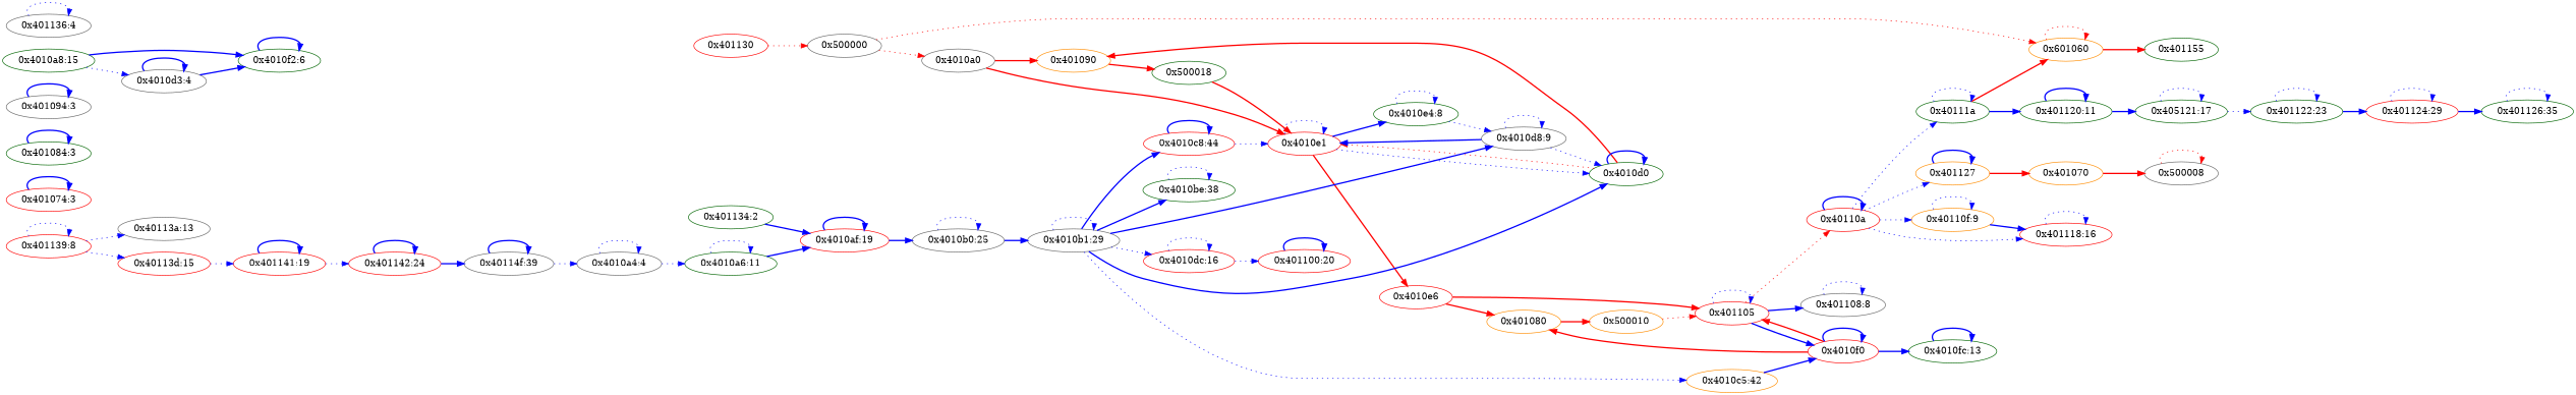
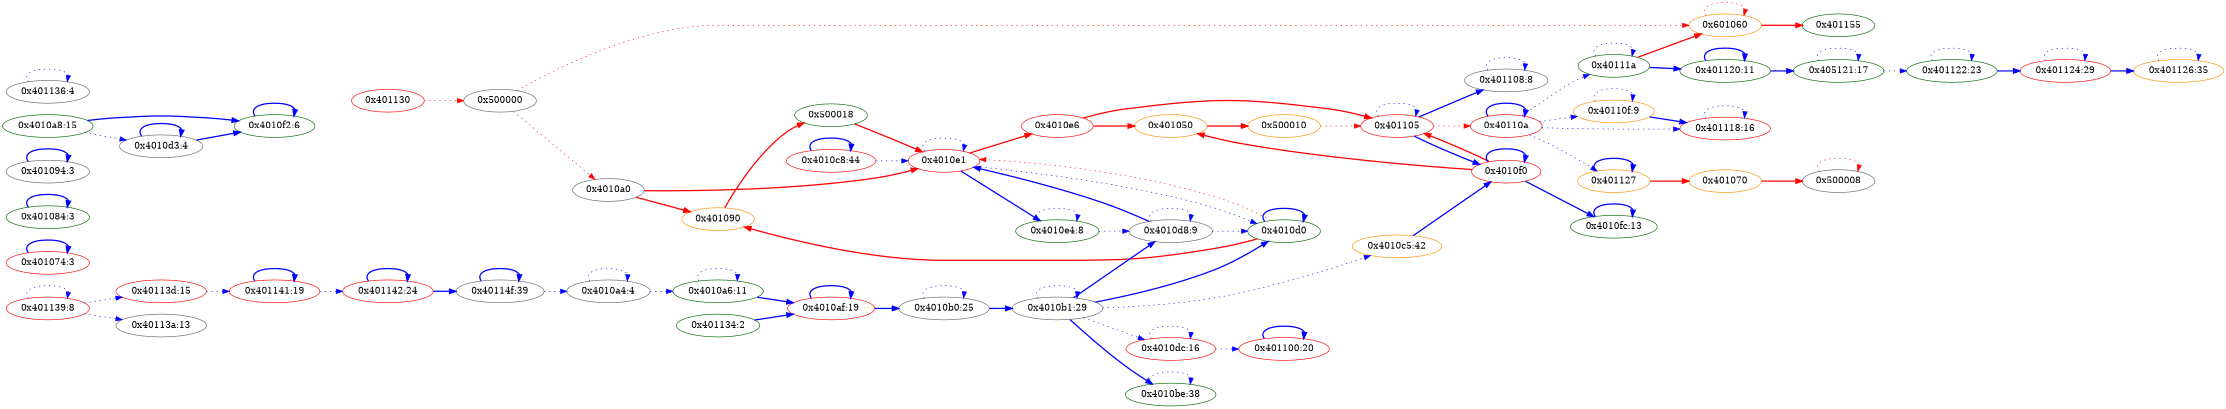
  digraph {
    rankdir=LR
    node [color=red]
    edge [color=blue style=bold type=data]
    n1 [label="0x401130"]
    n2 [color=gray40 label="0x500000"]
    n3 [color=gray40 label="0x4010a0"]
    n4 [color=darkorange label="0x601060"]
    n5 [color=darkorange label="0x401090"]
    n6 [label="0x4010e1"]
    n7 [color=darkgreen label="0x401155"]
    n8 [color=darkgreen label="0x500018"]
    n9 [color=darkgreen label="0x4010d0"]
    n10 [label="0x4010e6"]
    n11 [color=darkgreen label="0x4010e4:8"]
-   n12 [color=darkorange label="0x401080"]
+   n12 [color=darkorange label="0x401050"]
    n13 [label="0x401105"]
    n14 [color=gray40 label="0x4010d8:9"]
    n15 [color=darkorange label="0x500010"]
    n16 [label="0x4010f0"]
    n17 [label="0x40110a"]
    n18 [color=gray40 label="0x401108:8"]
    n19 [color=darkgreen label="0x4010fc:13"]
    n20 [color=darkgreen label="0x40111a"]
    n21 [color=darkorange label="0x401127"]
    n22 [color=darkorange label="0x40110f:9"]
    n23 [label="0x401118:16"]
    n24 [color=darkgreen label="0x401120:11"]
    n25 [color=darkorange label="0x401070"]
    n26 [color=darkgreen label="0x405121:17"]
    n27 [color=gray40 label="0x500008"]
    n28 [label="0x401074:3"]
    n29 [color=darkgreen label="0x401084:3"]
    n30 [color=gray40 label="0x401094:3"]
    n31 [color=darkgreen label="0x4010f2:6"]
    n32 [label="0x401100:20"]
    n33 [color=darkgreen label="0x401122:23"]
    n34 [label="0x401124:29"]
-   n35 [color=darkgreen label="0x401126:35"]
+   n35 [color=darkorange label="0x401126:35"]
    n36 [color=gray40 label="0x4010d3:4"]
    n37 [label="0x4010dc:16"]
    n38 [color=gray40 label="0x4010a4:4"]
    n39 [color=darkgreen label="0x4010a6:11"]
    n40 [label="0x4010af:19"]
    n41 [color=gray40 label="0x4010b0:25"]
    n42 [color=gray40 label="0x4010b1:29"]
    n43 [color=darkgreen label="0x4010be:38"]
    n44 [color=darkorange label="0x4010c5:42"]
    n45 [label="0x4010c8:44"]
    n46 [color=darkgreen label="0x4010a8:15"]
    n47 [color=gray40 label="0x401136:4"]
    n48 [label="0x401139:8"]
    n49 [color=gray40 label="0x40113a:13"]
    n50 [label="0x40113d:15"]
    n51 [label="0x401141:19"]
    n52 [label="0x401142:24"]
    n53 [color=gray40 label="0x40114f:39"]
    n54 [color=darkgreen label="0x401134:2"]
    n1 -> n2 [color=red style=dotted type=control]
    n2 -> n3 [color=red style=dotted type=control]
    n2 -> n4 [color=red style=dotted type=control]
    n3 -> n5 [color=red type=control]
    n3 -> n6 [color=red type=control]
    n4 -> n4 [color=red style=dotted type=control]
    n4 -> n7 [color=red type=control]
    n5 -> n8 [color=red type=control]
    n6 -> n6 [style=dotted]
    n6 -> n9 [style=dotted]
    n6 -> n10 [color=red type=control]
    n6 -> n11
    n8 -> n6 [color=red type=control]
    n9 -> n5 [color=red type=control]
    n9 -> n6 [color=red style=dotted type=control]
    n9 -> n9
    n10 -> n12 [color=red type=control]
    n10 -> n13 [color=red type=control]
    n11 -> n11 [style=dotted]
    n11 -> n14 [style=dotted]
    n12 -> n15 [color=red type=control]
    n13 -> n13 [style=dotted]
    n13 -> n16
    n13 -> n17 [color=red style=dotted type=control]
    n13 -> n18
    n14 -> n6
    n14 -> n9 [style=dotted]
    n14 -> n14 [style=dotted]
    n15 -> n13 [color=red style=dotted type=control]
    n16 -> n12 [color=red type=control]
    n16 -> n13 [color=red type=control]
    n16 -> n16
    n16 -> n19
    n17 -> n17
    n17 -> n20 [style=dotted]
    n17 -> n21 [style=dotted]
    n17 -> n22 [style=dotted]
    n17 -> n23 [style=dotted]
    n18 -> n18 [style=dotted]
    n19 -> n19
    n20 -> n4 [color=red type=control]
    n20 -> n20 [style=dotted]
    n20 -> n24
    n21 -> n21
    n21 -> n25 [color=red type=control]
    n22 -> n22 [style=dotted]
    n22 -> n23
    n23 -> n23 [style=dotted]
    n24 -> n24
    n24 -> n26
    n25 -> n27 [color=red type=control]
    n26 -> n26 [style=dotted]
    n26 -> n33 [style=dotted]
    n27 -> n27 [color=red style=dotted type=control]
    n28 -> n28
    n29 -> n29
    n30 -> n30
    n31 -> n31
    n32 -> n32
    n33 -> n33 [style=dotted]
    n33 -> n34
    n34 -> n34 [style=dotted]
    n34 -> n35
    n35 -> n35 [style=dotted]
    n36 -> n31
    n36 -> n36
    n37 -> n32 [style=dotted]
    n37 -> n37 [style=dotted]
    n38 -> n38 [style=dotted]
    n38 -> n39 [style=dotted]
    n39 -> n39 [style=dotted]
    n39 -> n40
    n40 -> n40
    n40 -> n41
    n41 -> n41 [style=dotted]
    n41 -> n42
    n42 -> n9
    n42 -> n14
    n42 -> n37 [style=dotted]
    n42 -> n42 [style=dotted]
    n42 -> n43
    n42 -> n44 [style=dotted]
-   n42 -> n45
    n43 -> n43 [style=dotted]
    n44 -> n16
    n45 -> n6 [style=dotted]
    n45 -> n45
    n46 -> n31
    n46 -> n36 [style=dotted]
    n47 -> n47 [style=dotted]
    n48 -> n48 [style=dotted]
    n48 -> n49 [style=dotted]
    n48 -> n50 [style=dotted]
    n50 -> n51 [style=dotted]
    n51 -> n51
    n51 -> n52 [style=dotted]
    n52 -> n52
    n52 -> n53
    n53 -> n38 [style=dotted]
    n53 -> n53
    n54 -> n40
  }
